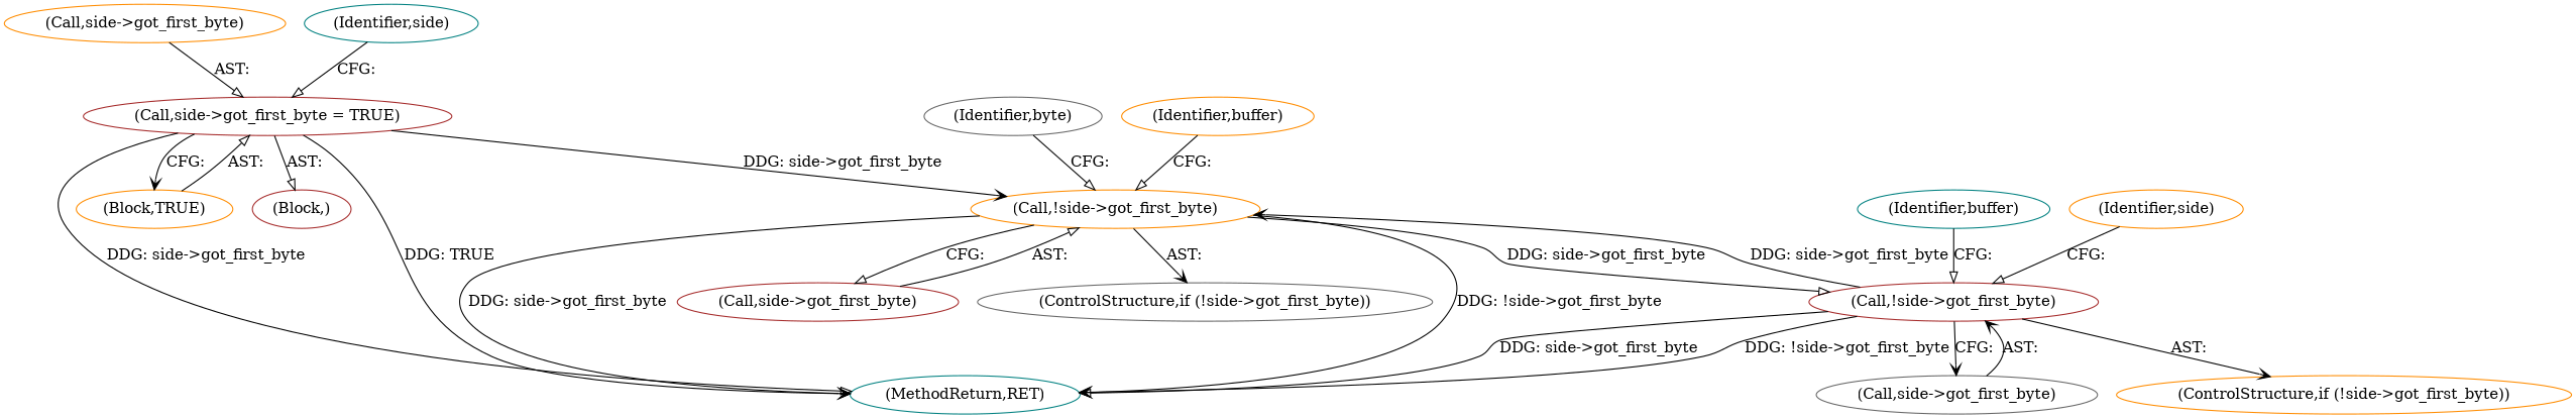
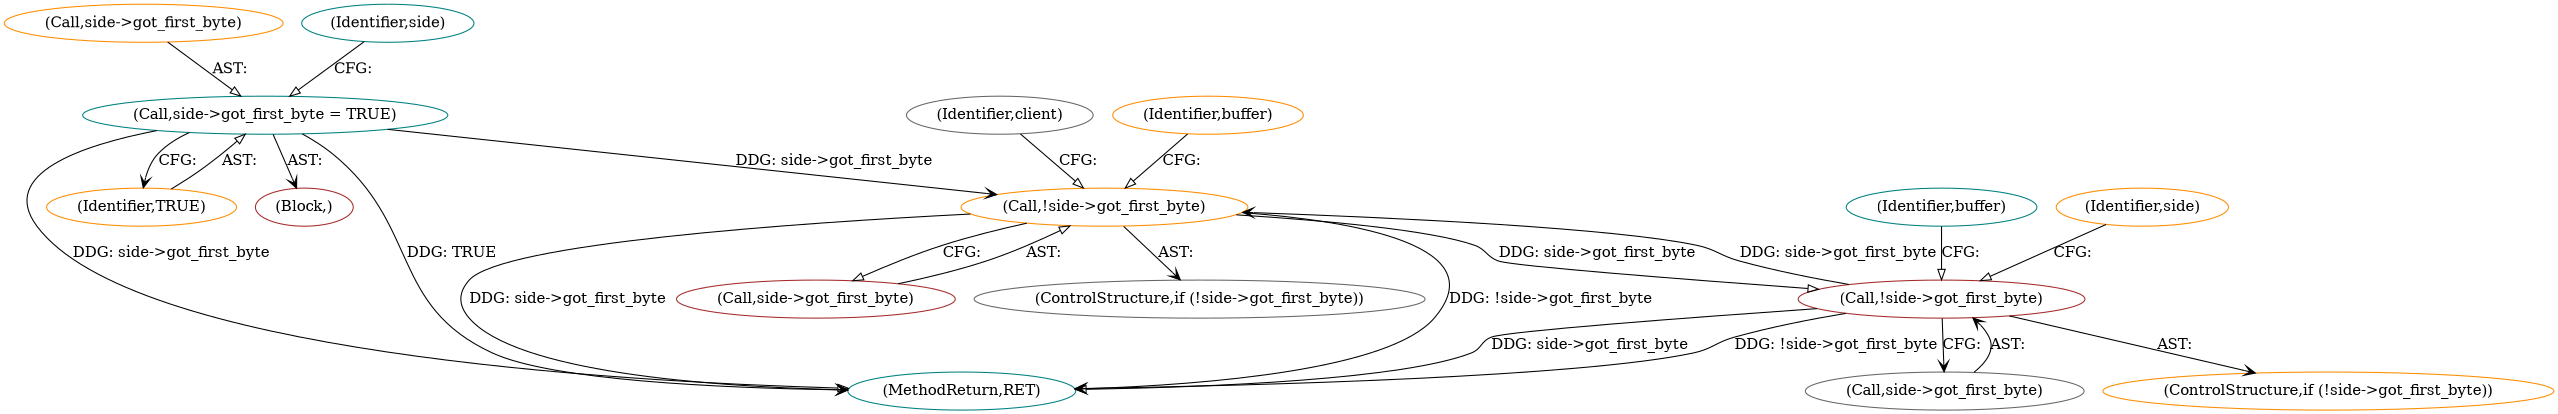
  digraph {
    node [color=darkorange]
    edge [arrowhead=onormal]
    n1 [label="(Call,!side->got_first_byte)"]
    n2 [color=brown label="(Call,!side->got_first_byte)"]
    n3 [color=gray40 label="(ControlStructure,if (!side->got_first_byte))"]
    n4 [color=teal label="(MethodReturn,RET)"]
    n5 [color=brown label="(Call,side->got_first_byte)"]
    n6 [color=gray40 label="(Call,side->got_first_byte)"]
    n7 [label="(ControlStructure,if (!side->got_first_byte))"]
-   n8 [color=brown label="(Call,side->got_first_byte = TRUE)"]
-   n9 [label="(Block,TRUE)"]
+   n8 [color=teal label="(Call,side->got_first_byte = TRUE)"]
+   n9 [label="(Identifier,TRUE)"]
    n10 [color=brown label="(Block,)"]
    n11 [color=teal label="(Identifier,buffer)"]
    n12 [label="(Call,side->got_first_byte)"]
-   n13 [color=gray40 label="(Identifier,byte)"]
+   n13 [color=gray40 label="(Identifier,client)"]
    n14 [label="(Identifier,side)"]
    n15 [color=teal label="(Identifier,side)"]
    n16 [label="(Identifier,buffer)"]
    n1 -> n2 [label="DDG: side->got_first_byte"]
    n1 -> n3 [arrowhead=vee label="AST: "]
    n1 -> n4 [arrowhead=vee label="DDG: !side->got_first_byte"]
    n1 -> n4 [arrowhead=vee label="DDG: side->got_first_byte"]
    n1 -> n5 [label="CFG: "]
    n2 -> n1 [arrowhead=vee label="DDG: side->got_first_byte"]
    n2 -> n4 [arrowhead=vee label="DDG: !side->got_first_byte"]
    n2 -> n4 [label="DDG: side->got_first_byte"]
    n2 -> n6 [arrowhead=vee label="CFG: "]
    n2 -> n7 [arrowhead=vee label="AST: "]
    n5 -> n1 [label="AST: "]
    n6 -> n2 [arrowhead=vee label="AST: "]
    n8 -> n1 [arrowhead=vee label="DDG: side->got_first_byte"]
    n8 -> n4 [arrowhead=vee label="DDG: TRUE"]
    n8 -> n4 [label="DDG: side->got_first_byte"]
    n8 -> n9 [arrowhead=vee label="CFG: "]
-   n8 -> n10 [label="AST: "]
+   n8 -> n10 [arrowhead=vee label="AST: "]
    n9 -> n8 [label="AST: "]
    n11 -> n2 [label="CFG: "]
    n12 -> n8 [label="AST: "]
    n13 -> n1 [label="CFG: "]
    n14 -> n2 [label="CFG: "]
    n15 -> n8 [label="CFG: "]
    n16 -> n1 [label="CFG: "]
  }
